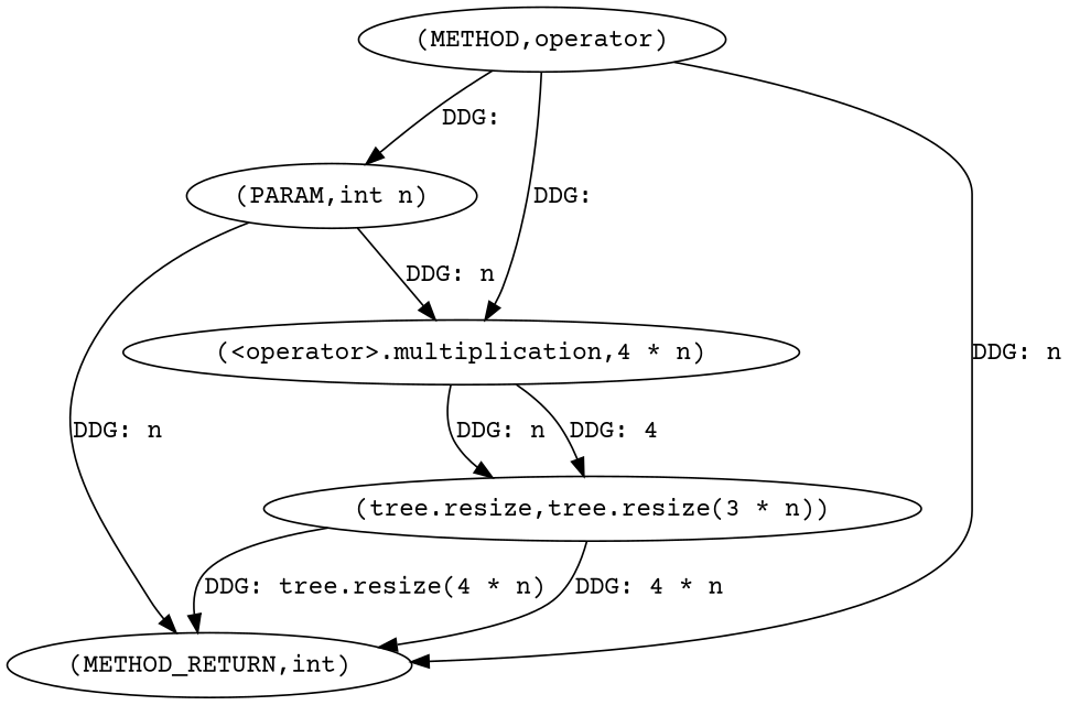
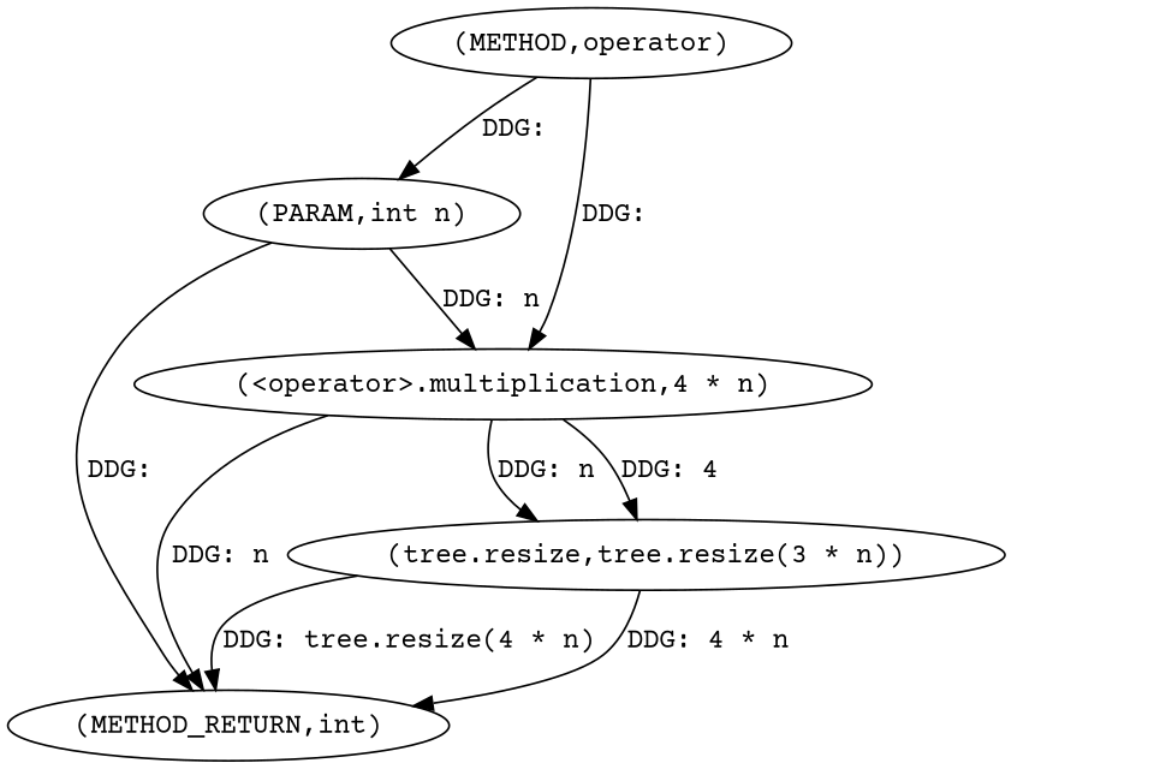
  digraph {
    fontname="Courier Prime"
    node [fontname="Courier Prime"]
    edge [fontname="Courier Prime"]
    n1 [label="(METHOD,operator)"]
    n2 [label="(PARAM,int n)"]
    n3 [label="(<operator>.multiplication,4 * n)"]
    n4 [label="(METHOD_RETURN,int)"]
    n5 [label="(tree.resize,tree.resize(3 * n))"]
    n1 -> n2 [label="DDG: "]
    n1 -> n3 [label="DDG: "]
    n2 -> n3 [label="DDG: n"]
-   n2 -> n4 [label="DDG: n"]
-   n1 -> n4 [label="DDG: n"]
+   n2 -> n4 [label="DDG: "]
+   n3 -> n4 [label="DDG: n"]
    n3 -> n5 [label="DDG: 4"]
    n3 -> n5 [label="DDG: n"]
    n5 -> n4 [label="DDG: 4 * n"]
    n5 -> n4 [label="DDG: tree.resize(4 * n)"]
  }
